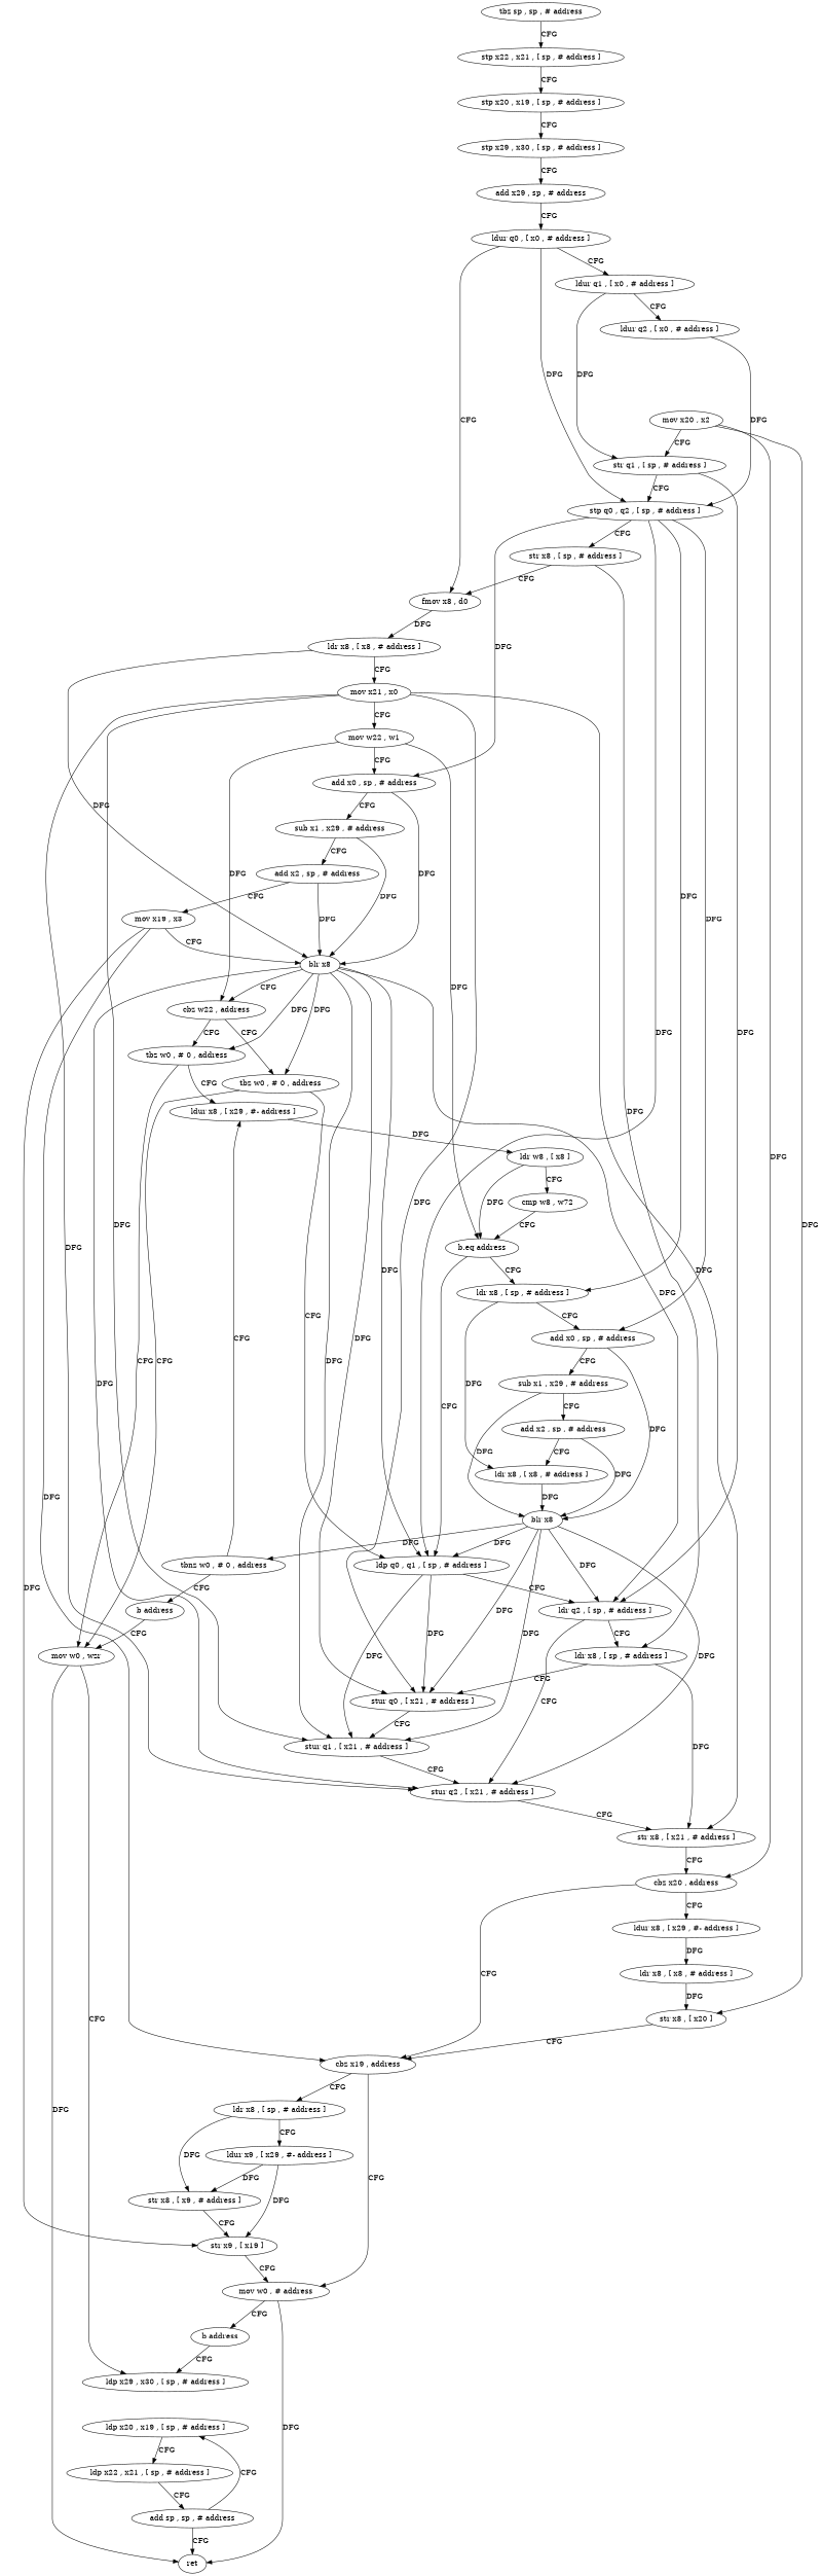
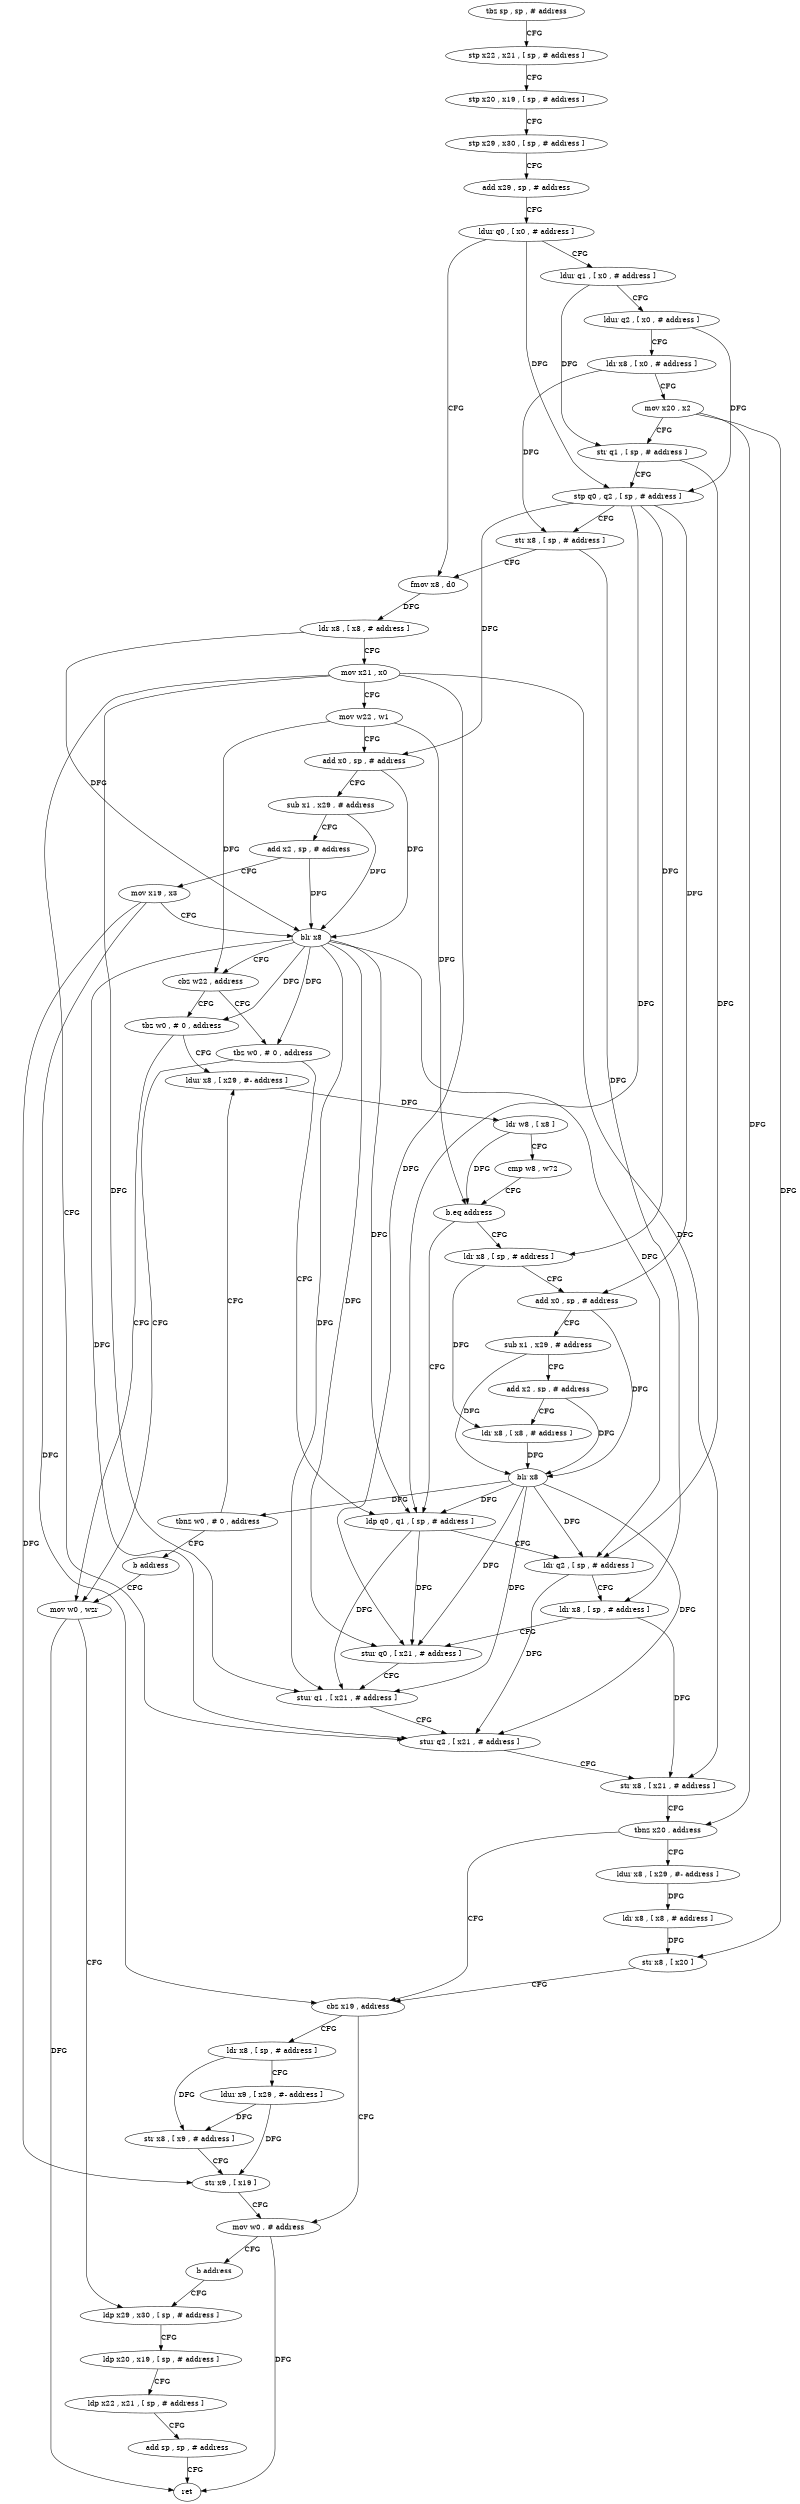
  digraph {
    n1 [label="tbz sp , sp , # address"]
    n2 [label="stp x22 , x21 , [ sp , # address ]"]
    n3 [label="stp x20 , x19 , [ sp , # address ]"]
    n4 [label="stp x29 , x30 , [ sp , # address ]"]
    n5 [label="add x29 , sp , # address"]
    n6 [label="ldur q0 , [ x0 , # address ]"]
    n7 [label="ldur q1 , [ x0 , # address ]"]
    n8 [label="stp q0 , q2 , [ sp , # address ]"]
    n9 [label="fmov x8 , d0"]
    n10 [label="ldur q2 , [ x0 , # address ]"]
    n11 [label="str q1 , [ sp , # address ]"]
    n12 [label="str x8 , [ sp , # address ]"]
    n13 [label="add x0 , sp , # address"]
    n14 [label="ldp q0 , q1 , [ sp , # address ]"]
    n15 [label="ldr x8 , [ sp , # address ]"]
    n16 [label="add x0 , sp , # address"]
    n17 [label="ldr x8 , [ x8 , # address ]"]
+   n18 [label="ldr x8 , [ x0 , # address ]"]
    n19 [label="ldr q2 , [ sp , # address ]"]
    n20 [label="mov x20 , x2"]
-   n21 [label="cbz x20 , address"]
+   n21 [label="tbnz x20 , address"]
    n22 [label="str x8 , [ x20 ]"]
    n23 [label="ldr x8 , [ sp , # address ]"]
    n24 [label="cbz x19 , address"]
    n25 [label="ldur x8 , [ x29 , #- address ]"]
    n26 [label="stur q2 , [ x21 , # address ]"]
    n27 [label="blr x8"]
    n28 [label="sub x1 , x29 , # address"]
    n29 [label="stur q0 , [ x21 , # address ]"]
    n30 [label="stur q1 , [ x21 , # address ]"]
    n31 [label="ldr x8 , [ x8 , # address ]"]
    n32 [label="sub x1 , x29 , # address"]
    n33 [label="blr x8"]
    n34 [label="str x8 , [ x21 , # address ]"]
    n35 [label="mov x21 , x0"]
    n36 [label="mov w22 , w1"]
    n37 [label="cbz w22 , address"]
    n38 [label="tbz w0 , # 0 , address"]
    n39 [label="tbz w0 , # 0 , address"]
    n40 [label="b.eq address"]
    n41 [label="add x2 , sp , # address"]
    n42 [label="mov x19 , x3"]
    n43 [label="str x9 , [ x19 ]"]
    n44 [label="mov w0 , # address"]
    n45 [label="ldr x8 , [ sp , # address ]"]
    n46 [label="mov w0 , wzr"]
    n47 [label="ldur x8 , [ x29 , #- address ]"]
    n48 [label="ldp x29 , x30 , [ sp , # address ]"]
    n49 [label=ret]
    n50 [label="ldr w8 , [ x8 ]"]
    n51 [label="ldp x20 , x19 , [ sp , # address ]"]
    n52 [label="cmp w8 , w72"]
    n53 [label="ldp x22 , x21 , [ sp , # address ]"]
    n54 [label="ldr x8 , [ x8 , # address ]"]
    n55 [label="b address"]
    n56 [label="ldur x9 , [ x29 , #- address ]"]
    n57 [label="str x8 , [ x9 , # address ]"]
    n58 [label="add x2 , sp , # address"]
    n59 [label="tbnz w0 , # 0 , address"]
    n60 [label="b address"]
    n61 [label="add sp , sp , # address"]
    n1 -> n2 [label=CFG]
    n2 -> n3 [label=CFG]
    n3 -> n4 [label=CFG]
    n4 -> n5 [label=CFG]
    n5 -> n6 [label=CFG]
    n6 -> n7 [label=CFG]
    n6 -> n8 [label=DFG]
    n6 -> n9 [label=CFG]
    n7 -> n10 [label=CFG]
    n7 -> n11 [label=DFG]
    n8 -> n12 [label=CFG]
    n8 -> n13 [label=DFG]
    n8 -> n14 [label=DFG]
    n8 -> n15 [label=DFG]
    n8 -> n16 [label=DFG]
    n9 -> n17 [label=DFG]
    n10 -> n8 [label=DFG]
+   n10 -> n18 [label=CFG]
    n11 -> n8 [label=CFG]
    n11 -> n19 [label=DFG]
    n12 -> n9 [label=CFG]
    n12 -> n23 [label=DFG]
    n13 -> n27 [label=DFG]
    n13 -> n28 [label=CFG]
    n14 -> n19 [label=CFG]
    n14 -> n29 [label=DFG]
    n14 -> n30 [label=DFG]
    n15 -> n16 [label=CFG]
    n15 -> n31 [label=DFG]
    n16 -> n32 [label=CFG]
    n16 -> n33 [label=DFG]
    n17 -> n27 [label=DFG]
    n17 -> n35 [label=CFG]
+   n18 -> n12 [label=DFG]
+   n18 -> n20 [label=CFG]
    n19 -> n23 [label=CFG]
-   n19 -> n26 [label=CFG]
+   n19 -> n26 [label=DFG]
    n20 -> n11 [label=CFG]
    n20 -> n21 [label=DFG]
    n20 -> n22 [label=DFG]
    n21 -> n24 [label=CFG]
    n21 -> n25 [label=CFG]
    n22 -> n24 [label=CFG]
    n23 -> n29 [label=CFG]
    n23 -> n34 [label=DFG]
    n24 -> n44 [label=CFG]
    n24 -> n45 [label=CFG]
    n25 -> n54 [label=DFG]
    n26 -> n34 [label=CFG]
    n27 -> n14 [label=DFG]
    n27 -> n19 [label=DFG]
    n27 -> n26 [label=DFG]
    n27 -> n29 [label=DFG]
    n27 -> n30 [label=DFG]
    n27 -> n37 [label=CFG]
    n27 -> n38 [label=DFG]
    n27 -> n39 [label=DFG]
    n28 -> n27 [label=DFG]
    n28 -> n41 [label=CFG]
    n29 -> n30 [label=CFG]
    n30 -> n26 [label=CFG]
    n31 -> n33 [label=DFG]
    n32 -> n33 [label=DFG]
    n32 -> n58 [label=CFG]
    n33 -> n14 [label=DFG]
    n33 -> n19 [label=DFG]
    n33 -> n26 [label=DFG]
    n33 -> n29 [label=DFG]
    n33 -> n30 [label=DFG]
    n33 -> n59 [label=DFG]
    n34 -> n21 [label=CFG]
-   n35 -> n26 [label=DFG]
+   n35 -> n26 [label=CFG]
    n35 -> n29 [label=DFG]
    n35 -> n30 [label=DFG]
    n35 -> n34 [label=DFG]
    n35 -> n36 [label=CFG]
    n36 -> n13 [label=CFG]
    n36 -> n37 [label=DFG]
    n36 -> n40 [label=DFG]
    n37 -> n38 [label=CFG]
    n37 -> n39 [label=CFG]
    n38 -> n14 [label=CFG]
    n38 -> n46 [label=CFG]
    n39 -> n46 [label=CFG]
    n39 -> n47 [label=CFG]
    n40 -> n14 [label=CFG]
    n40 -> n15 [label=CFG]
    n41 -> n27 [label=DFG]
    n41 -> n42 [label=CFG]
    n42 -> n24 [label=DFG]
    n42 -> n27 [label=CFG]
    n42 -> n43 [label=DFG]
    n43 -> n44 [label=CFG]
    n44 -> n49 [label=DFG]
    n44 -> n55 [label=CFG]
    n45 -> n56 [label=CFG]
    n45 -> n57 [label=DFG]
    n46 -> n48 [label=CFG]
    n46 -> n49 [label=DFG]
    n47 -> n50 [label=DFG]
-   n61 -> n51 [label=CFG]
+   n48 -> n51 [label=CFG]
    n50 -> n40 [label=DFG]
    n50 -> n52 [label=CFG]
    n51 -> n53 [label=CFG]
    n52 -> n40 [label=CFG]
    n53 -> n61 [label=CFG]
    n54 -> n22 [label=DFG]
    n55 -> n48 [label=CFG]
    n56 -> n43 [label=DFG]
    n56 -> n57 [label=DFG]
    n57 -> n43 [label=CFG]
    n58 -> n31 [label=CFG]
    n58 -> n33 [label=DFG]
    n59 -> n47 [label=CFG]
    n59 -> n60 [label=CFG]
    n60 -> n46 [label=CFG]
    n61 -> n49 [label=CFG]
  }
